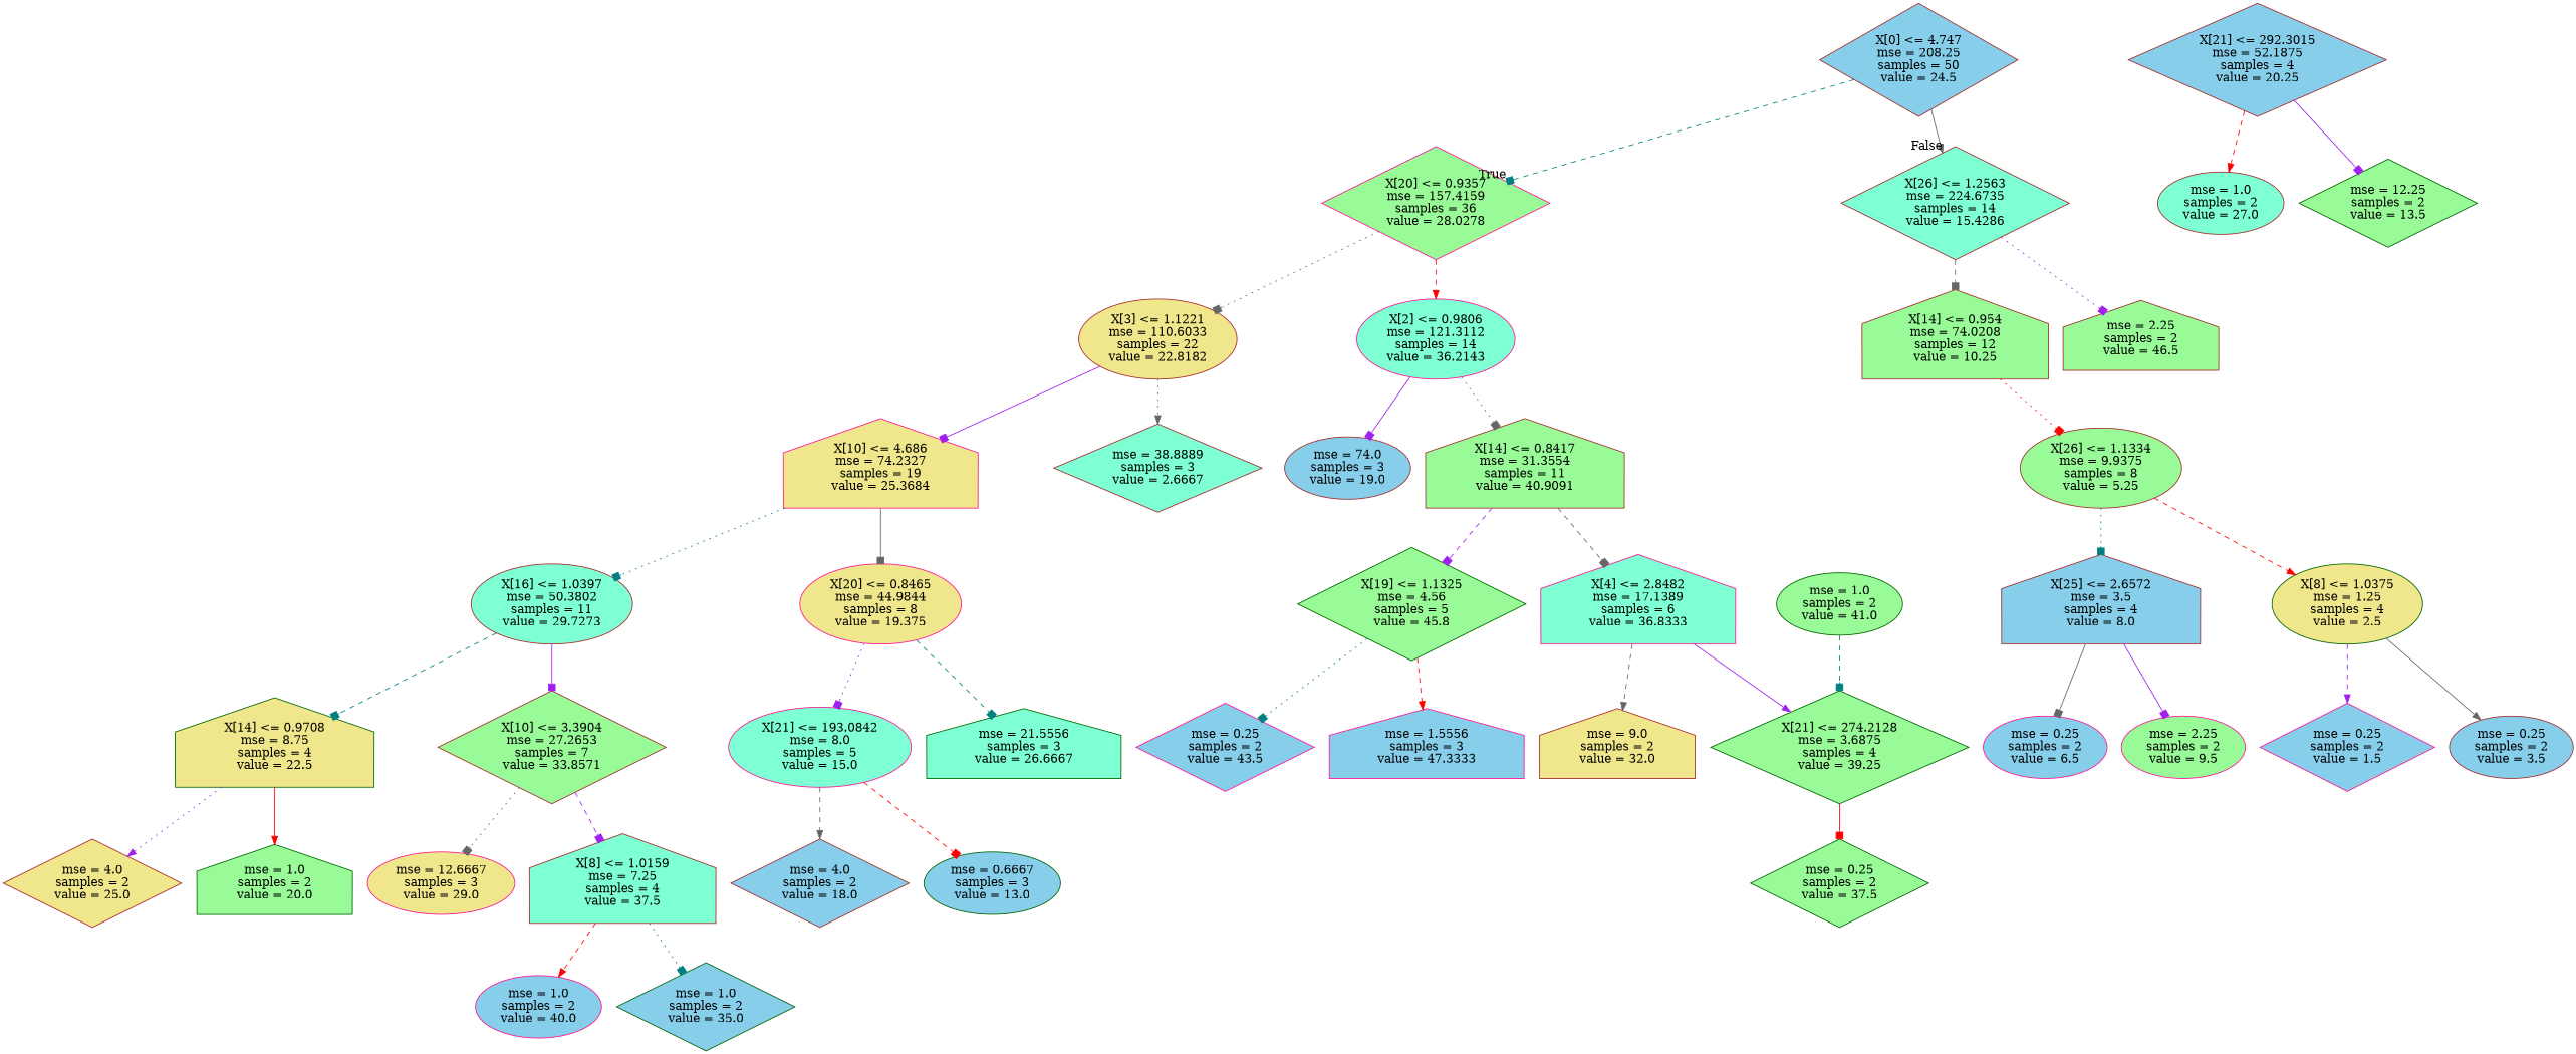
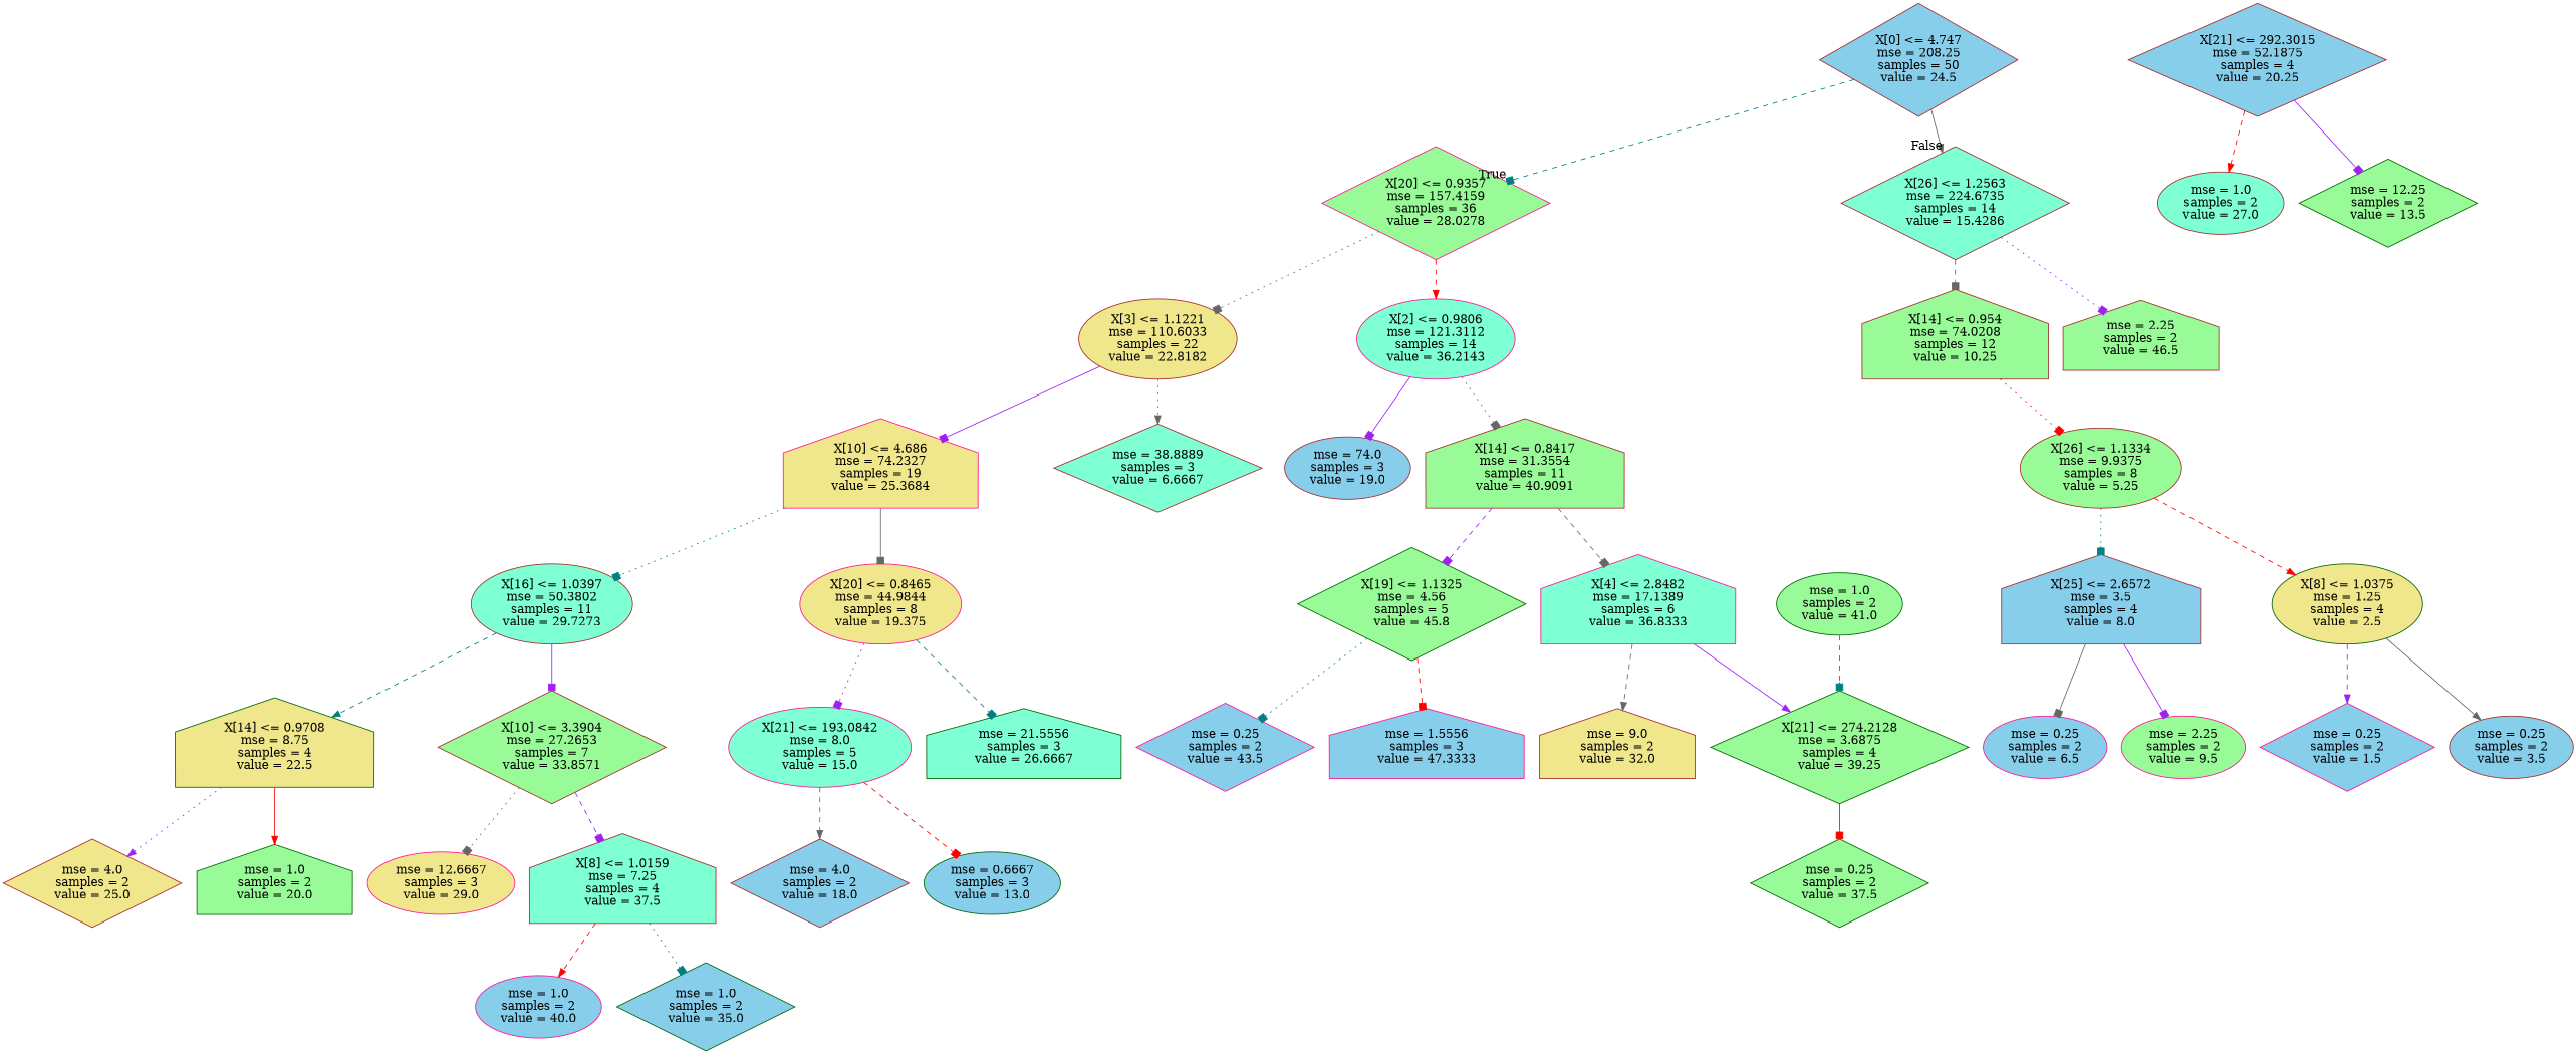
  digraph {
    node [color=brown fillcolor=skyblue shape=ellipse style=filled]
    edge [arrowhead=box color=gray40 style=dashed]
    n1 [label="X[0] <= 4.747\nmse = 208.25\nsamples = 50\nvalue = 24.5" shape=diamond]
    n2 [color=deeppink fillcolor=palegreen label="X[20] <= 0.9357\nmse = 157.4159\nsamples = 36\nvalue = 28.0278" shape=diamond]
    n3 [fillcolor=aquamarine label="X[26] <= 1.2563\nmse = 224.6735\nsamples = 14\nvalue = 15.4286" shape=diamond]
    n4 [fillcolor=khaki label="X[3] <= 1.1221\nmse = 110.6033\nsamples = 22\nvalue = 22.8182"]
    n5 [color=deeppink fillcolor=aquamarine label="X[2] <= 0.9806\nmse = 121.3112\nsamples = 14\nvalue = 36.2143"]
    n6 [fillcolor=palegreen label="X[14] <= 0.954\nmse = 74.0208\nsamples = 12\nvalue = 10.25" shape=house]
    n7 [fillcolor=palegreen label="mse = 2.25\nsamples = 2\nvalue = 46.5" shape=house]
    n8 [color=deeppink fillcolor=khaki label="X[10] <= 4.686\nmse = 74.2327\nsamples = 19\nvalue = 25.3684" shape=house]
-   n9 [fillcolor=aquamarine label="mse = 38.8889\nsamples = 3\nvalue = 2.6667" shape=diamond]
+   n9 [fillcolor=aquamarine label="mse = 38.8889\nsamples = 3\nvalue = 6.6667" shape=diamond]
    n10 [label="mse = 74.0\nsamples = 3\nvalue = 19.0"]
    n11 [fillcolor=palegreen label="X[14] <= 0.8417\nmse = 31.3554\nsamples = 11\nvalue = 40.9091" shape=house]
    n12 [fillcolor=aquamarine label="X[16] <= 1.0397\nmse = 50.3802\nsamples = 11\nvalue = 29.7273"]
    n13 [color=deeppink fillcolor=khaki label="X[20] <= 0.8465\nmse = 44.9844\nsamples = 8\nvalue = 19.375"]
    n14 [color=darkgreen fillcolor=khaki label="X[14] <= 0.9708\nmse = 8.75\nsamples = 4\nvalue = 22.5" shape=house]
    n15 [fillcolor=palegreen label="X[10] <= 3.3904\nmse = 27.2653\nsamples = 7\nvalue = 33.8571" shape=diamond]
    n16 [color=deeppink fillcolor=aquamarine label="X[21] <= 193.0842\nmse = 8.0\nsamples = 5\nvalue = 15.0"]
    n17 [color=darkgreen fillcolor=aquamarine label="mse = 21.5556\nsamples = 3\nvalue = 26.6667" shape=house]
    n18 [fillcolor=khaki label="mse = 4.0\nsamples = 2\nvalue = 25.0" shape=diamond]
    n19 [color=darkgreen fillcolor=palegreen label="mse = 1.0\nsamples = 2\nvalue = 20.0" shape=house]
    n20 [color=deeppink fillcolor=khaki label="mse = 12.6667\nsamples = 3\nvalue = 29.0"]
    n21 [fillcolor=aquamarine label="X[8] <= 1.0159\nmse = 7.25\nsamples = 4\nvalue = 37.5" shape=house]
    n22 [color=deeppink label="mse = 1.0\nsamples = 2\nvalue = 40.0"]
    n23 [color=darkgreen label="mse = 1.0\nsamples = 2\nvalue = 35.0" shape=diamond]
    n24 [label="mse = 4.0\nsamples = 2\nvalue = 18.0" shape=diamond]
    n25 [color=darkgreen label="mse = 0.6667\nsamples = 3\nvalue = 13.0"]
    n26 [color=darkgreen fillcolor=palegreen label="X[19] <= 1.1325\nmse = 4.56\nsamples = 5\nvalue = 45.8" shape=diamond]
    n27 [color=deeppink fillcolor=aquamarine label="X[4] <= 2.8482\nmse = 17.1389\nsamples = 6\nvalue = 36.8333" shape=house]
    n28 [color=deeppink label="mse = 0.25\nsamples = 2\nvalue = 43.5" shape=diamond]
    n29 [color=deeppink label="mse = 1.5556\nsamples = 3\nvalue = 47.3333" shape=house]
    n30 [fillcolor=khaki label="mse = 9.0\nsamples = 2\nvalue = 32.0" shape=house]
    n31 [color=darkgreen fillcolor=palegreen label="X[21] <= 274.2128\nmse = 3.6875\nsamples = 4\nvalue = 39.25" shape=diamond]
    n32 [color=darkgreen fillcolor=palegreen label="mse = 0.25\nsamples = 2\nvalue = 37.5" shape=diamond]
    n33 [color=darkgreen fillcolor=palegreen label="mse = 1.0\nsamples = 2\nvalue = 41.0"]
    n34 [fillcolor=palegreen label="X[26] <= 1.1334\nmse = 9.9375\nsamples = 8\nvalue = 5.25"]
    n35 [label="X[25] <= 2.6572\nmse = 3.5\nsamples = 4\nvalue = 8.0" shape=house]
    n36 [color=darkgreen fillcolor=khaki label="X[8] <= 1.0375\nmse = 1.25\nsamples = 4\nvalue = 2.5"]
    n37 [label="X[21] <= 292.3015\nmse = 52.1875\nsamples = 4\nvalue = 20.25" shape=diamond]
    n38 [fillcolor=aquamarine label="mse = 1.0\nsamples = 2\nvalue = 27.0"]
    n39 [color=darkgreen fillcolor=palegreen label="mse = 12.25\nsamples = 2\nvalue = 13.5" shape=diamond]
    n40 [color=deeppink label="mse = 0.25\nsamples = 2\nvalue = 6.5"]
    n41 [color=deeppink fillcolor=palegreen label="mse = 2.25\nsamples = 2\nvalue = 9.5"]
    n42 [color=deeppink label="mse = 0.25\nsamples = 2\nvalue = 1.5" shape=diamond]
    n43 [label="mse = 0.25\nsamples = 2\nvalue = 3.5"]
    n1 -> n2 [color=teal headlabel=True labelangle=45 labeldistance=2.5]
    n1 -> n3 [arrowhead=normal headlabel=False labelangle=-45 labeldistance=2.5 style=solid]
    n2 -> n4 [style=dotted]
    n2 -> n5 [arrowhead=normal color=red]
    n3 -> n6
    n3 -> n7 [color=purple style=dotted]
    n4 -> n8 [color=purple style=solid]
    n4 -> n9 [arrowhead=normal style=dotted]
    n5 -> n10 [color=purple style=solid]
    n5 -> n11 [style=dotted]
    n6 -> n34 [color=red style=dotted]
    n8 -> n12 [color=teal style=dotted]
    n8 -> n13 [style=solid]
    n11 -> n26 [color=purple]
    n11 -> n27
-   n12 -> n14 [color=teal]
+   n12 -> n14 [arrowhead=normal color=teal]
    n12 -> n15 [color=purple style=solid]
    n13 -> n16 [color=purple style=dotted]
    n13 -> n17 [color=teal]
    n14 -> n18 [arrowhead=normal color=purple style=dotted]
    n14 -> n19 [arrowhead=normal color=red style=solid]
    n15 -> n20 [style=dotted]
    n15 -> n21 [color=purple]
    n16 -> n24 [arrowhead=normal]
    n16 -> n25 [color=red]
    n21 -> n22 [arrowhead=normal color=red]
    n21 -> n23 [color=teal style=dotted]
    n26 -> n28 [color=teal style=dotted]
-   n26 -> n29 [arrowhead=normal color=red]
+   n26 -> n29 [color=red]
    n27 -> n30 [arrowhead=normal]
    n27 -> n31 [arrowhead=normal color=purple style=solid]
    n31 -> n32 [color=red style=solid]
    n33 -> n31 [color=teal]
    n34 -> n35 [color=teal style=dotted]
    n34 -> n36 [arrowhead=normal color=red]
    n35 -> n40 [style=solid]
    n35 -> n41 [color=purple style=solid]
    n36 -> n42 [arrowhead=normal color=purple]
    n36 -> n43 [arrowhead=normal style=solid]
    n37 -> n38 [arrowhead=normal color=red]
    n37 -> n39 [color=purple style=solid]
  }
